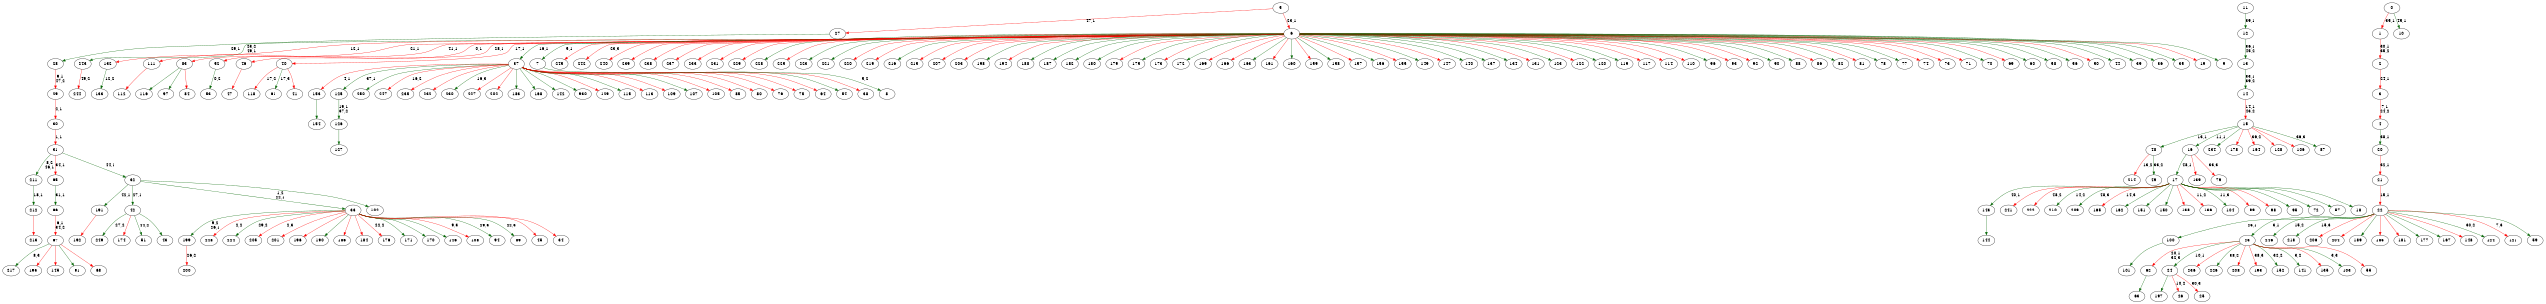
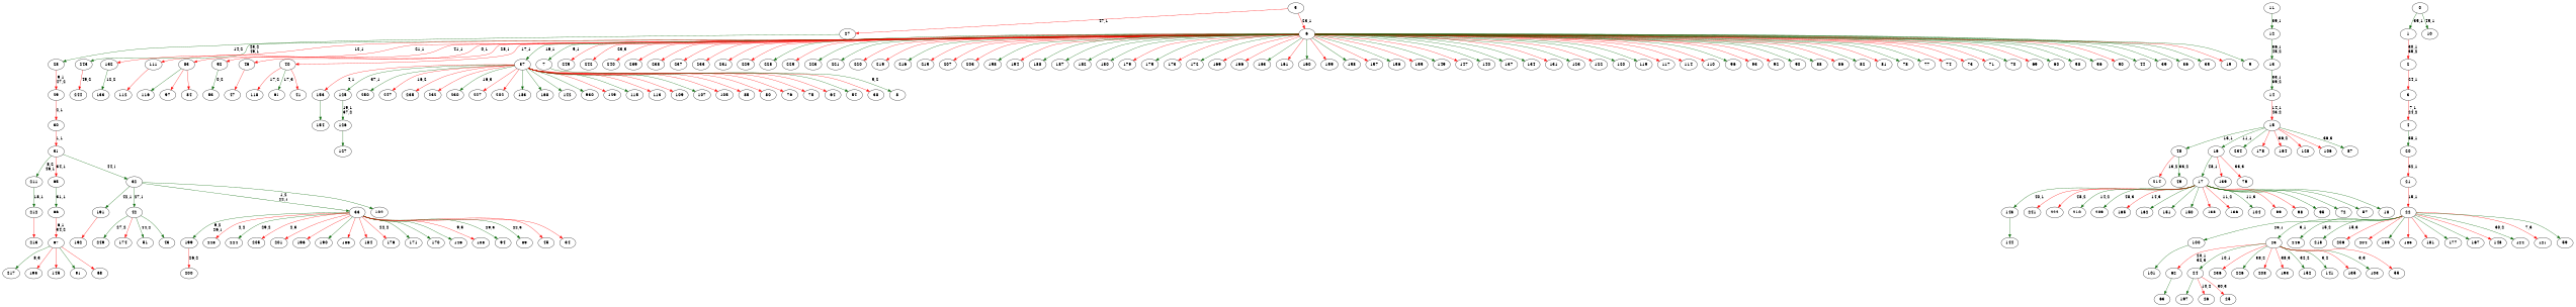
  digraph {
    edge [color=red]
    243
    244
    212
    213
    211
    199
    200
    191
    192
    153
    154
    143
    144
    132
    133
    126
    127
    125
    111
    112
    100
    101
    83
    116
    97
    84
    67
    217
    195
    145
    91
    68
    66
    65
    62
    63
    52
    53
    48
    214
    49
    46
    47
    42
    249
    174
    51
    43
    40
    118
    61
    41
    37
    250
    247
    235
    232
    230
    227
    202
    183
    168
    142
    n64 [label=930]
    129
    115
    113
    109
    107
    105
    85
    80
    76
    75
    64
    54
    38
    33
    248
    224
    205
    201
    196
    190
    186
    184
    176
    171
    170
    146
    108
    94
    89
    45
    34
    32
    102
    31
    30
    29
    28
    27
    24
    197
    26
    25
    23
    236
    226
    208
    193
    152
    141
    135
    103
    55
    22
    246
    218
    206
    204
    189
    185
    181
    177
    167
    148
    124
    121
    59
    21
    20
    17
    241
    222
    210
    209
    165
    162
    151
    150
    138
    136
    104
    99
    98
    95
    72
    57
    18
    16
    139
    79
    15
    234
    178
    164
    128
    106
    87
    14
    13
    12
    11
    7
    8
    6
    245
    242
    240
    239
    238
    237
    233
    231
    229
    228
    225
    223
    221
    220
    219
    216
    215
    207
    203
    198
    194
    188
    187
    182
    180
    179
    175
    173
    172
    169
    166
    163
    161
    160
    159
    158
    157
    156
    155
    149
    147
    140
    137
    134
    131
    123
    122
    120
    119
    117
    114
    110
    96
    93
    92
    90
    88
    86
    82
    81
    78
    77
    74
    73
    71
    70
    69
    60
    58
    56
    50
    44
    39
    36
    35
    19
    9
    5
    4
    3
    2
    1
    0
    10
    243 -> 244 [label="49,2"]
    212 -> 213
    211 -> 212 [color=darkgreen label="18,1"]
    199 -> 200 [label="26,2"]
    191 -> 192
    153 -> 154 [color=darkgreen]
    143 -> 144 [color=darkgreen]
    132 -> 133 [color=darkgreen label="12,2"]
    126 -> 127 [color=darkgreen]
    125 -> 126 [color=darkgreen label="19,1\n37,2"]
    111 -> 112
    100 -> 101 [color=darkgreen]
    83 -> 116 [color=darkgreen]
-   83 -> 97 [color=darkgreen]
+   83 -> 97
    83 -> 84
    67 -> 217 [color=darkgreen label="8,3"]
    67 -> 195
    67 -> 145
    67 -> 91 [color=darkgreen]
    67 -> 68
    66 -> 67 [label="6,1\n34,2"]
    65 -> 66 [color=darkgreen label="31,1"]
    62 -> 63 [color=darkgreen]
    52 -> 53 [color=darkgreen label="0,2"]
    48 -> 214 [label="13,2"]
    48 -> 49 [color=darkgreen label="33,2"]
    46 -> 47
    42 -> 249 [color=darkgreen label="27,2"]
    42 -> 174
    42 -> 51 [color=darkgreen label="44,2"]
    42 -> 43 [color=darkgreen]
    40 -> 118 [label="17,2"]
    40 -> 61 [color=darkgreen label="17,3"]
    40 -> 41
    37 -> 153 [label="4,1"]
    37 -> 125 [color=darkgreen label="37,1"]
    37 -> 250 [color=darkgreen]
    37 -> 247 [label="16,2"]
    37 -> 235
    37 -> 232
    37 -> 230 [color=darkgreen label="16,3"]
    37 -> 227
    37 -> 202
    37 -> 183 [color=darkgreen]
    37 -> 168 [color=darkgreen]
    37 -> 142 [color=darkgreen]
    37 -> n64 [color=darkgreen]
    37 -> 129
    37 -> 115 [color=darkgreen]
    37 -> 113
    37 -> 109
    37 -> 107 [color=darkgreen]
    37 -> 105
    37 -> 85
    37 -> 80
    37 -> 76
    37 -> 75
    37 -> 64
    37 -> 54 [color=darkgreen]
    37 -> 38
    33 -> 199 [color=darkgreen label="9,2\n26,1"]
    33 -> 248 [label="2,2"]
    33 -> 224 [color=darkgreen label="29,2"]
    33 -> 205 [label="2,3"]
    33 -> 201
    33 -> 196
    33 -> 190 [color=darkgreen]
    33 -> 186
    33 -> 184
    33 -> 176 [label="22,2"]
    33 -> 171 [color=darkgreen]
    33 -> 170 [color=darkgreen]
    33 -> 146 [color=darkgreen]
    33 -> 108 [label="9,3"]
    33 -> 94 [color=darkgreen label="29,3"]
    33 -> 89 [color=darkgreen label="22,3"]
    33 -> 45
    33 -> 34
    32 -> 191 [color=darkgreen label="42,1"]
    32 -> 42 [color=darkgreen label="27,1"]
    32 -> 33 [color=darkgreen label="1,2\n22,1"]
    32 -> 102 [color=darkgreen]
    31 -> 211 [color=darkgreen label="8,2\n46,1"]
    31 -> 65 [label="34,1"]
    31 -> 32 [color=darkgreen label="44,1"]
    30 -> 31 [label="1,1"]
    29 -> 30 [label="2,1"]
    28 -> 29 [label="9,1\n47,2"]
-   27 -> 28 [color=darkgreen label="29,1"]
+   27 -> 28 [color=darkgreen label="14,2"]
    24 -> 197 [color=darkgreen]
    24 -> 26 [label="10,2"]
    24 -> 25 [label="30,3"]
    23 -> 62 [label="20,1\n32,3"]
    23 -> 24 [color=darkgreen label="10,1"]
    23 -> 236
    23 -> 226 [color=darkgreen label="38,2"]
    23 -> 208
    23 -> 193 [label="38,3"]
    23 -> 152 [color=darkgreen label="32,2"]
    23 -> 141 [color=darkgreen label="3,2"]
    23 -> 135
    23 -> 103 [color=darkgreen label="3,3"]
    23 -> 55
    22 -> 100 [color=darkgreen label="25,1"]
    22 -> 23 [color=darkgreen label="3,1"]
    22 -> 246 [color=darkgreen label="15,2"]
    22 -> 218 [color=darkgreen label="15,3"]
    22 -> 206
    22 -> 204
    22 -> 189 [color=darkgreen]
    22 -> 185
    22 -> 181
    22 -> 177 [color=darkgreen]
    22 -> 167 [color=darkgreen]
    22 -> 148
    22 -> 124 [color=darkgreen label="30,2"]
    22 -> 121 [label="7,3"]
    22 -> 59 [color=darkgreen]
    21 -> 22 [label="15,1"]
    20 -> 21 [label="32,1"]
    17 -> 143 [color=darkgreen label="40,1"]
    17 -> 241
    17 -> 222 [label="48,2"]
    17 -> 210 [color=darkgreen label="14,2"]
    17 -> 209 [color=darkgreen label="48,3"]
    17 -> 165 [label="14,3"]
    17 -> 162 [color=darkgreen]
    17 -> 151 [color=darkgreen]
    17 -> 150 [color=darkgreen]
    17 -> 138
    17 -> 136 [label="11,2"]
    17 -> 104 [color=darkgreen label="11,3"]
    17 -> 99
    17 -> 98
    17 -> 95 [color=darkgreen]
    17 -> 72 [color=darkgreen]
    17 -> 57 [color=darkgreen]
    17 -> 18 [color=darkgreen]
    16 -> 17 [color=darkgreen label="48,1"]
    16 -> 139
    16 -> 79 [label="33,3"]
    15 -> 48 [color=darkgreen label="13,1"]
    15 -> 16 [color=darkgreen label="11,1"]
    15 -> 234 [color=darkgreen]
    15 -> 178
    15 -> 164 [label="36,2"]
    15 -> 128
    15 -> 106
    15 -> 87 [color=darkgreen label="36,3"]
    14 -> 15 [label="14,1\n43,2"]
    13 -> 14 [color=darkgreen label="33,1\n39,2"]
    12 -> 13 [color=darkgreen label="36,1\n45,2"]
    11 -> 12 [color=darkgreen label="39,1"]
    7 -> 8 [color=darkgreen label="5,2"]
    6 -> 243 [color=darkgreen label="23,2\n49,1"]
    6 -> 132 [label="12,1"]
    6 -> 111 [label="21,1"]
    6 -> 83 [label="41,1"]
    6 -> 52 [label="0,1"]
    6 -> 46 [label="28,1"]
    6 -> 40 [label="17,1"]
    6 -> 37 [color=darkgreen label="16,1"]
    6 -> 7 [color=darkgreen label="5,1"]
    6 -> 245
    6 -> 242 [label="23,3"]
    6 -> 240
    6 -> 239
    6 -> 238
    6 -> 237
    6 -> 233
    6 -> 231
    6 -> 229
    6 -> 228 [color=darkgreen]
    6 -> 225
    6 -> 223 [color=darkgreen]
    6 -> 221 [color=darkgreen]
    6 -> 220
    6 -> 219
    6 -> 216 [color=darkgreen]
    6 -> 215
    6 -> 207
    6 -> 203
    6 -> 198 [color=darkgreen]
    6 -> 194
    6 -> 188 [color=darkgreen]
    6 -> 187 [color=darkgreen]
    6 -> 182 [color=darkgreen]
    6 -> 180 [color=darkgreen]
    6 -> 179
    6 -> 175 [color=darkgreen]
    6 -> 173
    6 -> 172 [color=darkgreen]
    6 -> 169
    6 -> 166
    6 -> 163 [color=darkgreen]
    6 -> 161
    6 -> 160 [color=darkgreen]
    6 -> 159
    6 -> 158 [color=darkgreen]
    6 -> 157
    6 -> 156 [color=darkgreen]
    6 -> 155
    6 -> 149 [color=darkgreen]
    6 -> 147
    6 -> 140 [color=darkgreen]
    6 -> 137 [color=darkgreen]
    6 -> 134 [color=darkgreen]
    6 -> 131
    6 -> 123 [color=darkgreen]
    6 -> 122
    6 -> 120 [color=darkgreen]
    6 -> 119 [color=darkgreen]
    6 -> 117
    6 -> 114
    6 -> 110
    6 -> 96 [color=darkgreen]
    6 -> 93
    6 -> 92
    6 -> 90 [color=darkgreen]
    6 -> 88 [color=darkgreen]
    6 -> 86
    6 -> 82 [color=darkgreen]
    6 -> 81
    6 -> 78 [color=darkgreen]
    6 -> 77 [color=darkgreen]
    6 -> 74
    6 -> 73
    6 -> 71
    6 -> 70 [color=darkgreen]
    6 -> 69
    6 -> 60 [color=darkgreen]
    6 -> 58 [color=darkgreen]
    6 -> 56 [color=darkgreen]
    6 -> 50
    6 -> 44 [color=darkgreen]
    6 -> 39 [color=darkgreen]
    6 -> 36 [color=darkgreen]
    6 -> 35 [color=darkgreen]
    6 -> 19
    6 -> 9 [color=darkgreen]
    5 -> 27 [label="47,1"]
    5 -> 6 [label="23,1"]
    4 -> 20 [color=darkgreen label="38,1"]
    3 -> 4 [label="7,1\n24,2"]
    2 -> 3 [label="24,1"]
    1 -> 2 [label="30,1\n35,2"]
-   0 -> 1 [label="35,1"]
+   0 -> 1 [color=darkgreen label="35,1"]
    0 -> 10 [color=darkgreen label="45,1"]
  }
